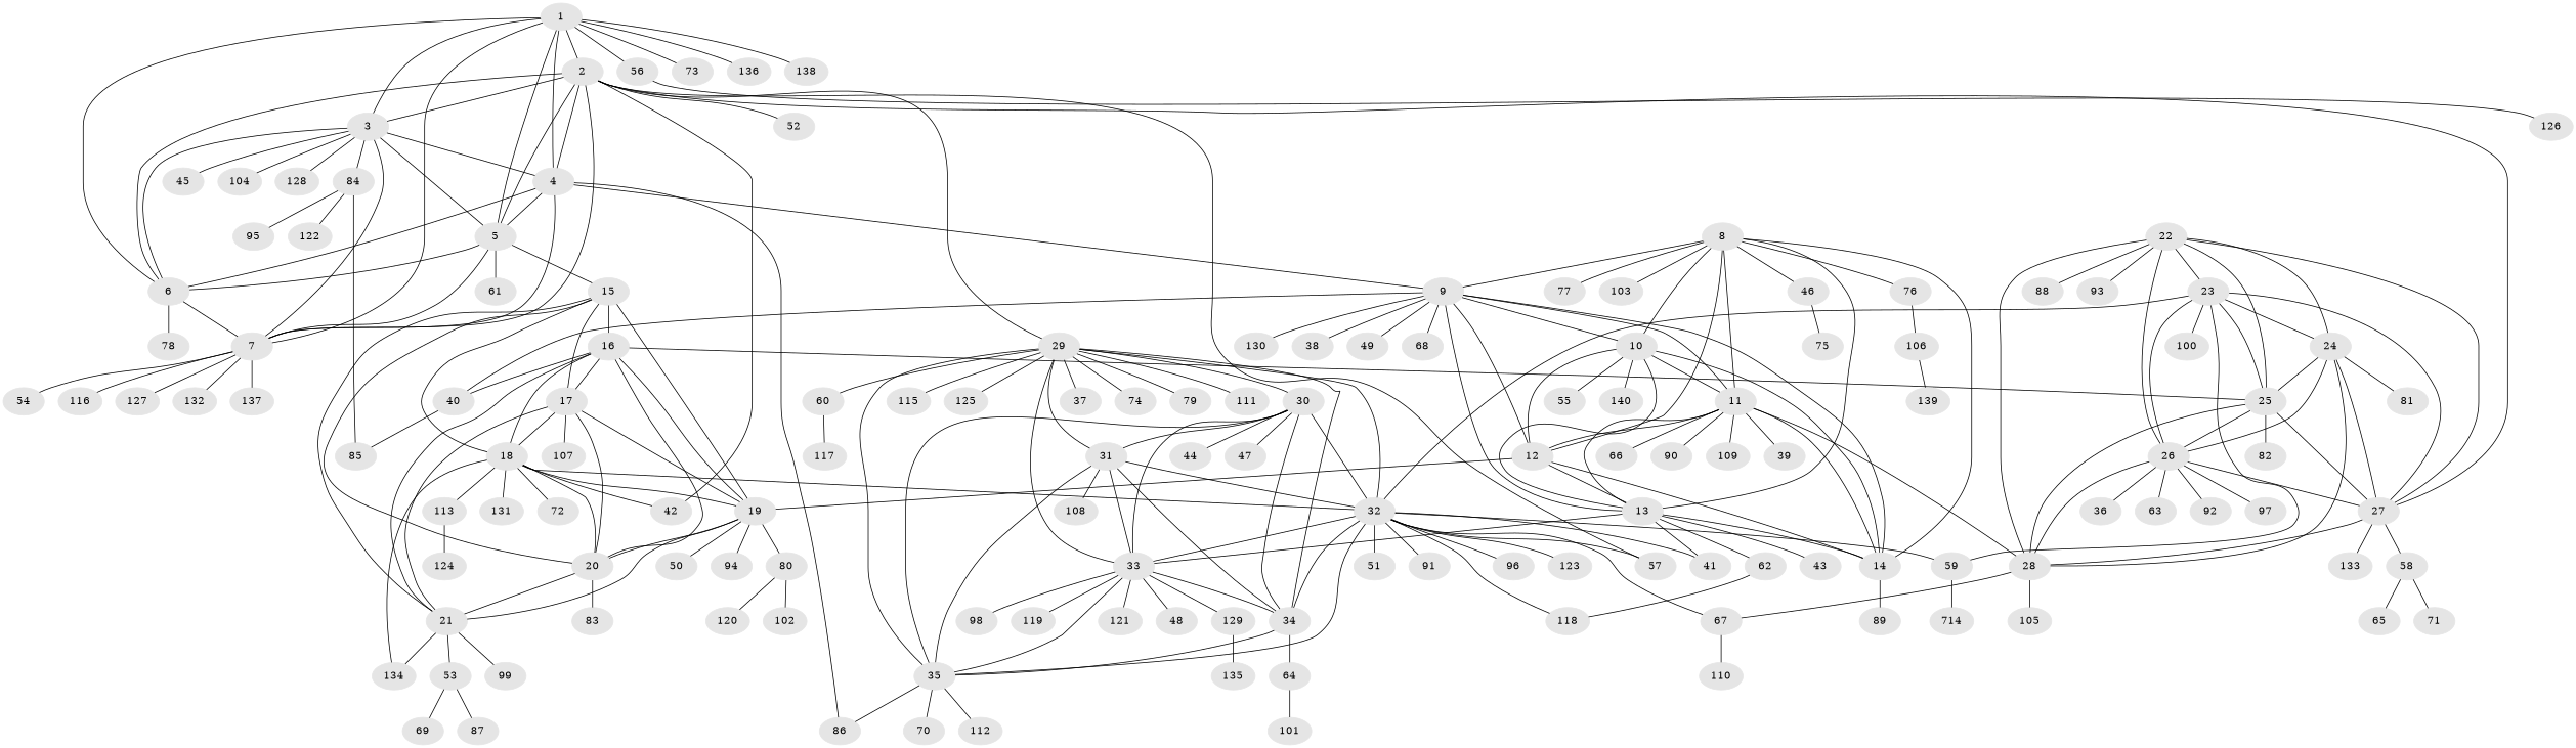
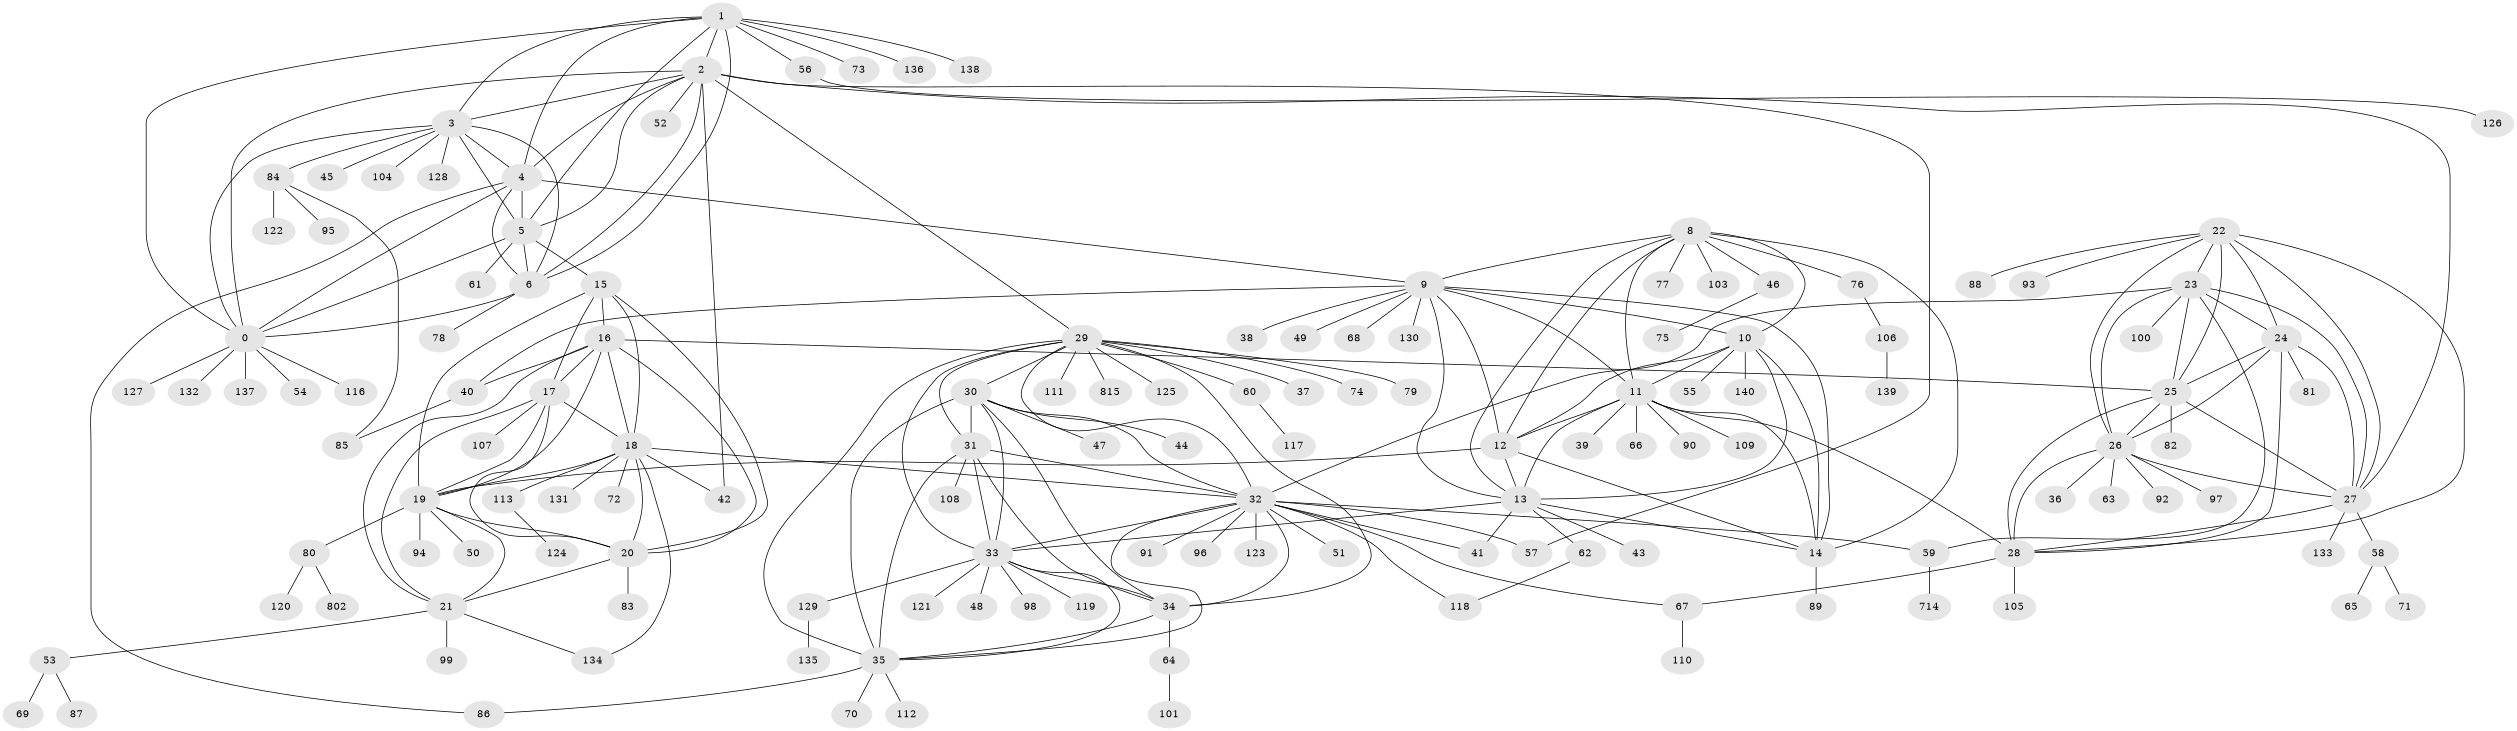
  graph {
    node [color=gray90 style=filled]
    1
    2
    3
    4
    5
    6
-   7
+   7 [label=0]
    56
    73
    136
    138
    27
    29
    42
    52
    57
    45
    84
    104
    128
    9
    86
    15
    61
    78
    54
    116
    127
    132
    137
    126
    28
    58
    133
    33
    32
    30
    31
    34
    35
    37
    60
    74
    79
    111
-   115
+   115 [label=815]
    125
    85
    95
    122
    10
    11
    12
    13
    14
    38
    40
    49
    68
    130
    19
    16
    17
    18
    20
    21
    8
    46
    76
    77
    103
    55
    140
    39
    66
    90
    109
    41
    43
    62
    89
    75
    106
    67
    105
    50
    80
    94
    48
    98
    119
    121
    129
    118
    25
    107
    72
    113
    131
    134
    83
    53
    99
    26
    82
    59
    51
    91
    96
    123
    124
-   102
+   102 [label=802]
    120
    69
    87
    22
    23
    24
    88
    93
    100
    81
    36
    63
    92
    97
    n127 [label=714]
    65
    71
    110
    44
    47
    108
    64
    70
    112
    117
    135
    101
    139
    1 -- 2
    1 -- 3
    1 -- 4
    1 -- 5
    1 -- 6
    1 -- 7
    1 -- 56
    1 -- 73
    1 -- 136
    1 -- 138
    2 -- 3
    2 -- 4
    2 -- 5
    2 -- 6
    2 -- 7
    2 -- 27
    2 -- 29
    2 -- 42
    2 -- 52
    2 -- 57
    3 -- 4
    3 -- 5
    3 -- 6
    3 -- 7
    3 -- 45
    3 -- 84
    3 -- 104
    3 -- 128
    4 -- 5
    4 -- 6
    4 -- 7
    4 -- 9
    4 -- 86
    5 -- 6
    5 -- 7
    5 -- 15
    5 -- 61
    6 -- 7
    6 -- 78
    7 -- 54
    7 -- 116
    7 -- 127
    7 -- 132
    7 -- 137
    56 -- 126
    27 -- 28
    27 -- 58
    27 -- 133
    29 -- 33
    29 -- 32
    29 -- 30
    29 -- 31
    29 -- 34
    29 -- 35
    29 -- 37
    29 -- 60
    29 -- 74
    29 -- 79
    29 -- 111
    29 -- 115
    29 -- 125
    84 -- 85
    84 -- 95
    84 -- 122
    9 -- 10
    9 -- 11
    9 -- 12
    9 -- 13
    9 -- 14
    9 -- 38
    9 -- 40
    9 -- 49
    9 -- 68
    9 -- 130
    15 -- 19
    15 -- 16
    15 -- 17
    15 -- 18
    15 -- 20
-   15 -- 21
    28 -- 67
    28 -- 105
    58 -- 65
    58 -- 71
    33 -- 34
    33 -- 35
    33 -- 48
    33 -- 98
    33 -- 119
    33 -- 121
    33 -- 129
    32 -- 57
    32 -- 33
    32 -- 34
    32 -- 35
    32 -- 41
    32 -- 67
    32 -- 118
    32 -- 59
    32 -- 51
    32 -- 91
    32 -- 96
    32 -- 123
    30 -- 33
    30 -- 32
    30 -- 31
    30 -- 34
    30 -- 35
    30 -- 44
    30 -- 47
    31 -- 33
    31 -- 32
    31 -- 34
    31 -- 35
    31 -- 108
    34 -- 35
    34 -- 64
    35 -- 86
    35 -- 70
    35 -- 112
    60 -- 117
    10 -- 11
    10 -- 12
    10 -- 13
    10 -- 14
    10 -- 55
    10 -- 140
    11 -- 28
    11 -- 12
    11 -- 13
    11 -- 14
    11 -- 39
    11 -- 66
    11 -- 90
    11 -- 109
    12 -- 13
    12 -- 14
    12 -- 19
    13 -- 33
    13 -- 14
    13 -- 41
    13 -- 43
    13 -- 62
    14 -- 89
    40 -- 85
    19 -- 20
    19 -- 21
    19 -- 50
    19 -- 80
    19 -- 94
    16 -- 40
    16 -- 19
    16 -- 17
    16 -- 18
    16 -- 20
    16 -- 21
    16 -- 25
    17 -- 19
    17 -- 18
    17 -- 20
    17 -- 21
    17 -- 107
    18 -- 42
    18 -- 32
    18 -- 19
    18 -- 20
    18 -- 72
    18 -- 113
    18 -- 131
    18 -- 134
    20 -- 21
    20 -- 83
    21 -- 134
    21 -- 53
    21 -- 99
    8 -- 9
    8 -- 10
    8 -- 11
    8 -- 12
    8 -- 13
    8 -- 14
    8 -- 46
    8 -- 76
    8 -- 77
    8 -- 103
    46 -- 75
    76 -- 106
    62 -- 118
    106 -- 139
    67 -- 110
    80 -- 102
    80 -- 120
    129 -- 135
    25 -- 27
    25 -- 28
    25 -- 26
    25 -- 82
    113 -- 124
    53 -- 69
    53 -- 87
    26 -- 27
    26 -- 28
    26 -- 36
    26 -- 63
    26 -- 92
    26 -- 97
    59 -- n127
    22 -- 27
    22 -- 28
    22 -- 25
    22 -- 26
    22 -- 23
    22 -- 24
    22 -- 88
    22 -- 93
    23 -- 27
    23 -- 32
    23 -- 25
    23 -- 26
    23 -- 59
    23 -- 24
    23 -- 100
    24 -- 27
    24 -- 28
    24 -- 25
    24 -- 26
    24 -- 81
    64 -- 101
  }
